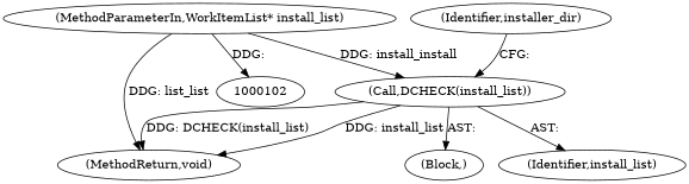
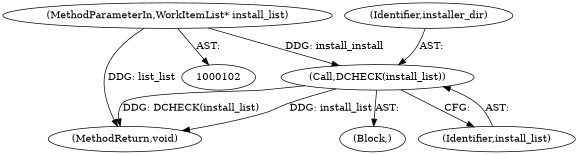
  digraph {
    n1 [label="(MethodParameterIn,WorkItemList* install_list)"]
    n2 [label="(Call,DCHECK(install_list))"]
    n3 [label="(MethodReturn,void)"]
    1000102
    n5 [label="(Block,)"]
    n6 [label="(Identifier,install_list)"]
    n7 [label="(Identifier,installer_dir)"]
    n1 -> n2 [label="DDG: install_install"]
    n1 -> n3 [label="DDG: list_list"]
-   n1 -> 1000102 [label="DDG: "]
+   n1 -> 1000102 [label="AST: "]
    n2 -> n3 [label="DDG: install_list"]
    n2 -> n3 [label="DDG: DCHECK(install_list)"]
    n2 -> n5 [label="AST: "]
-   n2 -> n6 [label="AST: "]
-   n7 -> n2 [label="CFG: "]
+   n2 -> n6 [label="CFG: "]
+   n6 -> n2 [label="AST: "]
+   n7 -> n2 [label="AST: "]
  }
